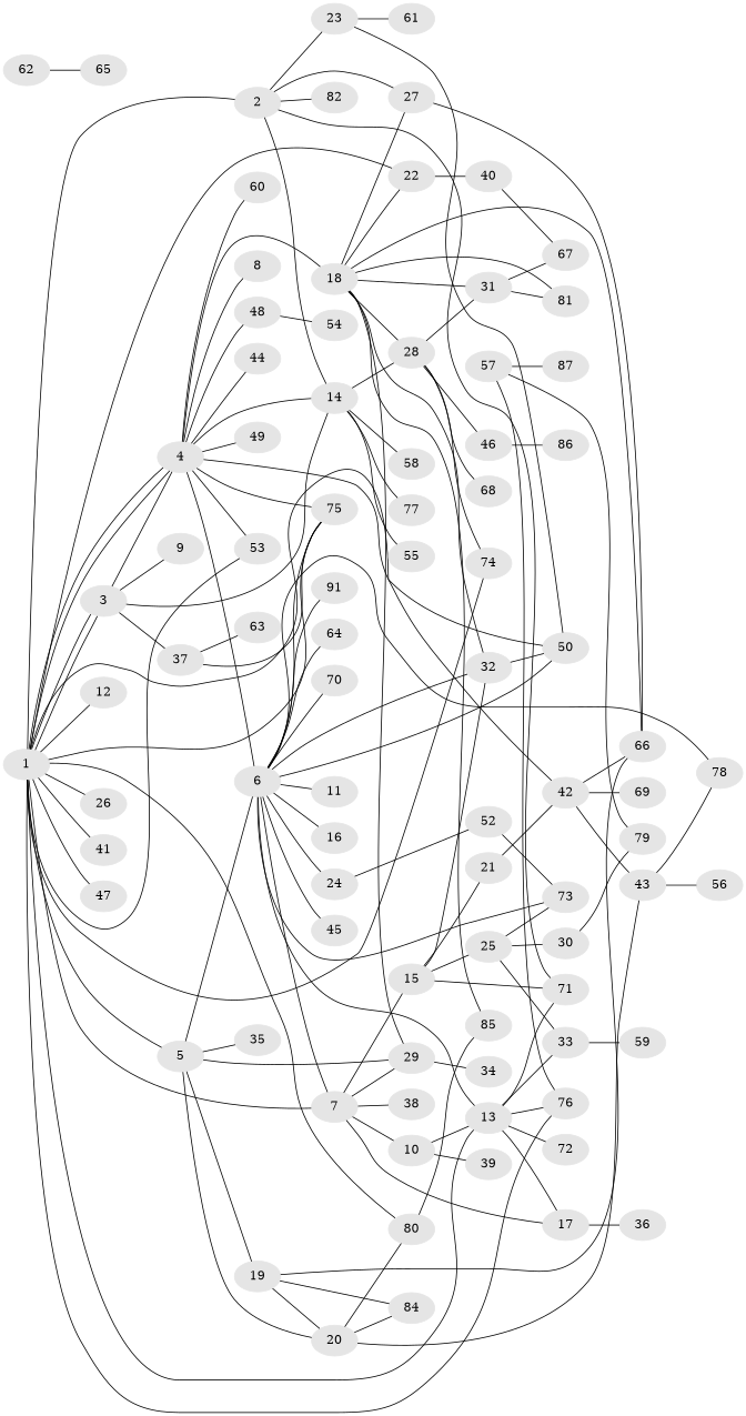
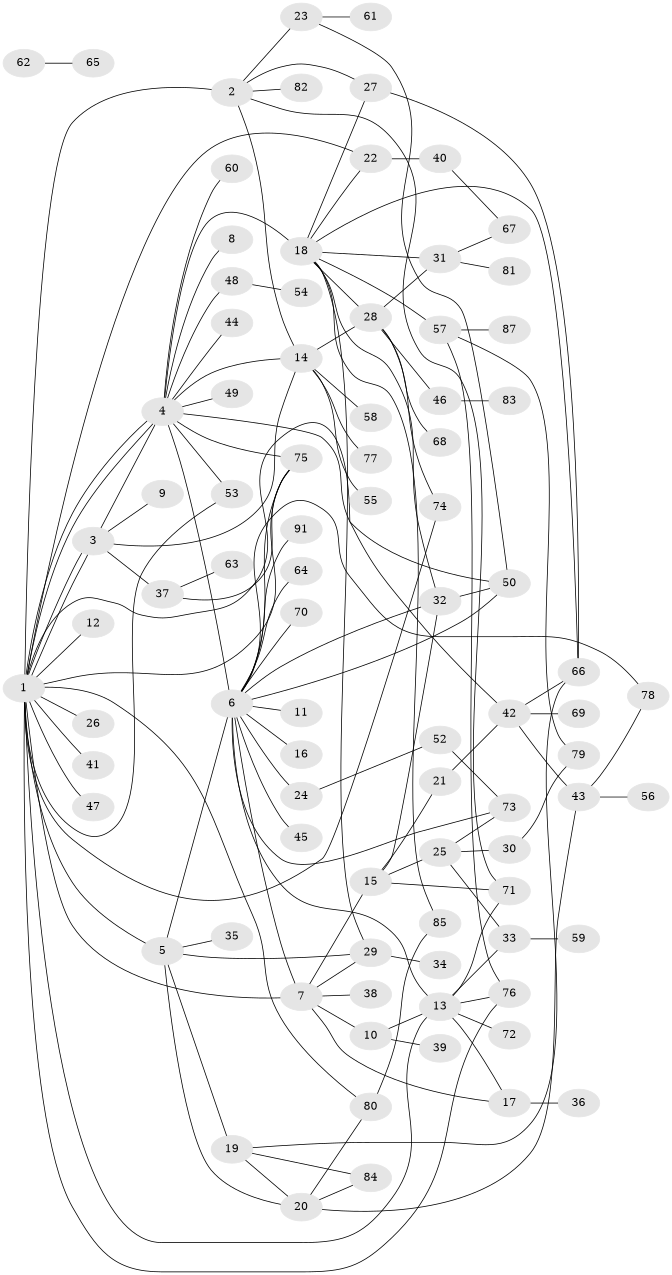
  graph {
    rankdir=LR
    node [color=gray90 style=filled]
    1
    2
    3
    4
    5
    7
    12
    13
    22
    26
    41
    47
    50
    53
    74
    75
    76
    80
    14
    23
    27
    71
    82
    9
    37
    6
    8
    18
    42
    44
    48
    49
    60
    19
    20
    29
    35
    10
    15
    17
    38
    33
    72
    40
    85
    28
    55
    58
    77
    61
    66
    63
    11
    16
    24
    32
    45
    n58 [label=91]
    64
    70
    73
    78
    31
    57
    43
    69
    54
    84
    34
    52
    62
    65
    39
    21
    25
    36
    59
    46
    68
    30
    67
    81
    79
    n84 [label=87]
    56
-   86
+   86 [label=83]
    1 -- 2
    1 -- 3
    1 -- 3
    1 -- 4
    1 -- 4
    1 -- 5
    1 -- 7
    1 -- 12
    1 -- 13
    1 -- 22
    1 -- 26
    1 -- 41
    1 -- 47
    1 -- 50
    1 -- 53
    1 -- 74
    1 -- 75
    1 -- 76
    1 -- 80
    2 -- 14
    2 -- 23
    2 -- 27
    2 -- 71
    2 -- 82
    3 -- 4
    3 -- 14
    3 -- 9
    3 -- 37
    4 -- 53
    4 -- 75
    4 -- 14
    4 -- 6
    4 -- 8
    4 -- 18
    4 -- 42
    4 -- 44
    4 -- 48
    4 -- 49
    4 -- 60
    5 -- 6
    5 -- 19
    5 -- 20
    5 -- 29
    5 -- 35
    7 -- 29
    7 -- 10
    7 -- 15
    7 -- 17
    7 -- 38
    13 -- 76
    13 -- 71
    13 -- 17
    13 -- 33
    13 -- 72
    22 -- 40
    80 -- 85
    14 -- 28
    14 -- 55
    14 -- 58
    14 -- 77
    23 -- 50
    23 -- 61
    27 -- 66
    37 -- 75
    37 -- 63
    6 -- 7
    6 -- 13
    6 -- 50
    6 -- 75
    6 -- 11
    6 -- 16
    6 -- 24
    6 -- 32
    6 -- 45
    6 -- n58
    6 -- 64
    6 -- 70
    6 -- 73
    6 -- 78
    18 -- 22
    18 -- 27
    18 -- 29
    18 -- 85
    18 -- 28
    18 -- 66
    18 -- 32
    18 -- 31
-   18 -- 81
+   18 -- 57
    42 -- 66
    42 -- 43
    42 -- 69
    48 -- 54
    19 -- 20
    19 -- 66
    19 -- 84
    20 -- 80
    20 -- 43
    20 -- 84
    29 -- 34
    10 -- 13
    10 -- 39
    15 -- 71
    15 -- 32
    15 -- 21
    15 -- 25
    17 -- 36
    33 -- 59
    40 -- 67
    28 -- 74
    28 -- 31
    28 -- 46
    28 -- 68
    24 -- 52
    32 -- 50
    31 -- 67
    31 -- 81
    57 -- 76
    57 -- 79
    57 -- n84
    43 -- 78
    43 -- 56
    52 -- 73
    62 -- 65
    21 -- 42
    25 -- 33
    25 -- 73
    25 -- 30
    46 -- 86
    30 -- 79
  }
